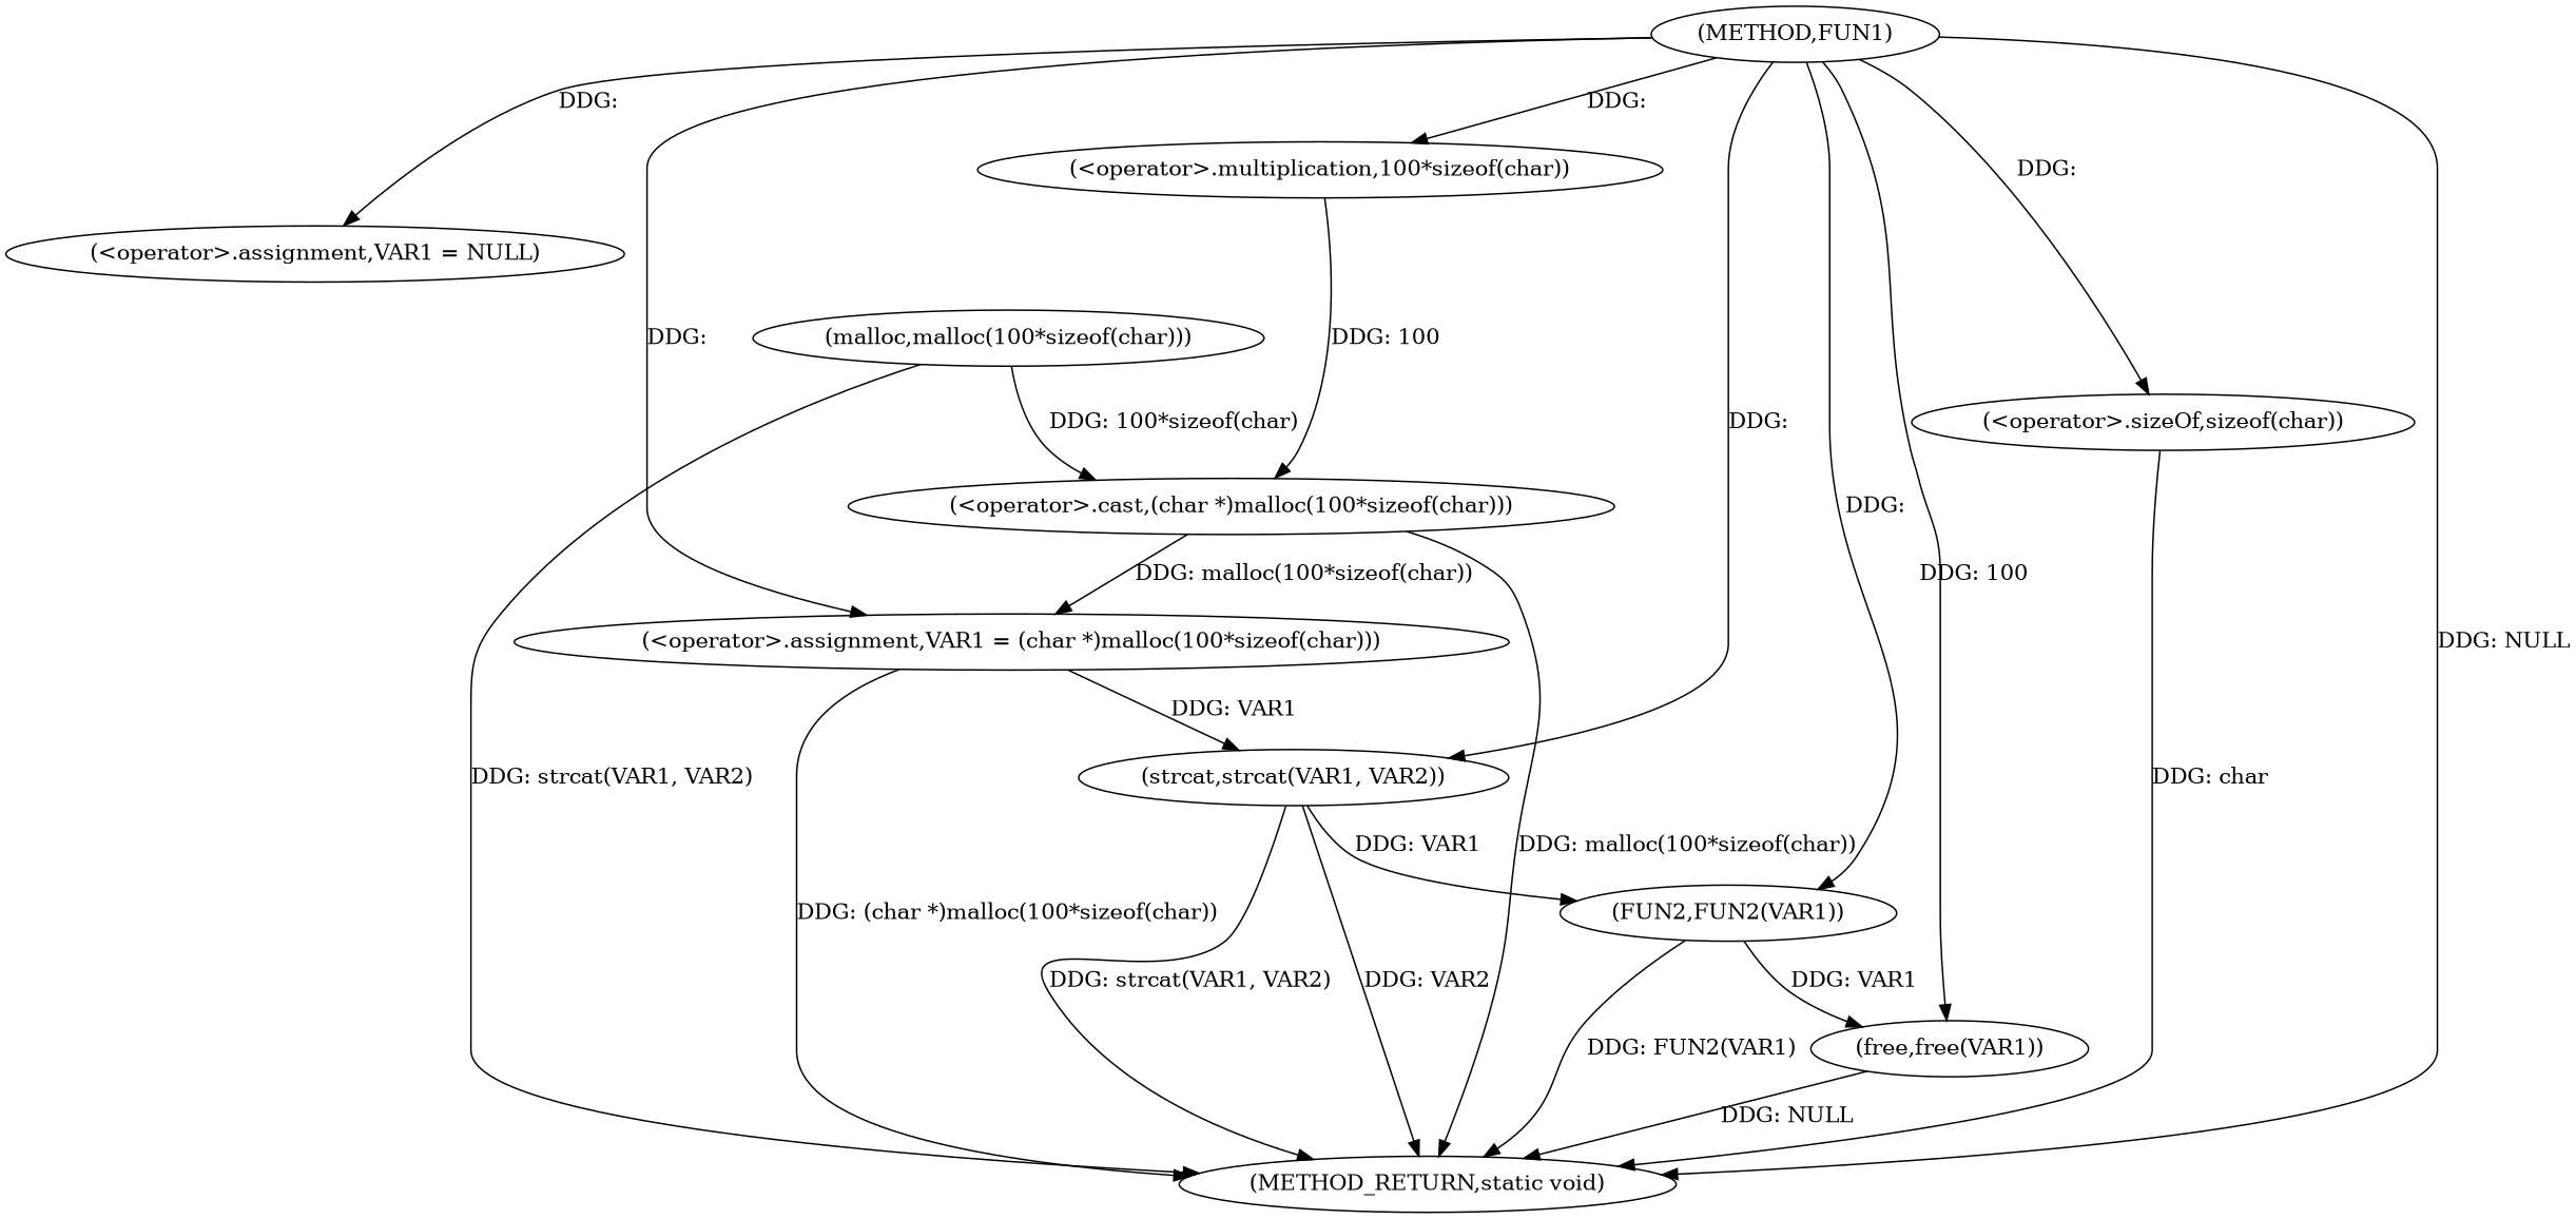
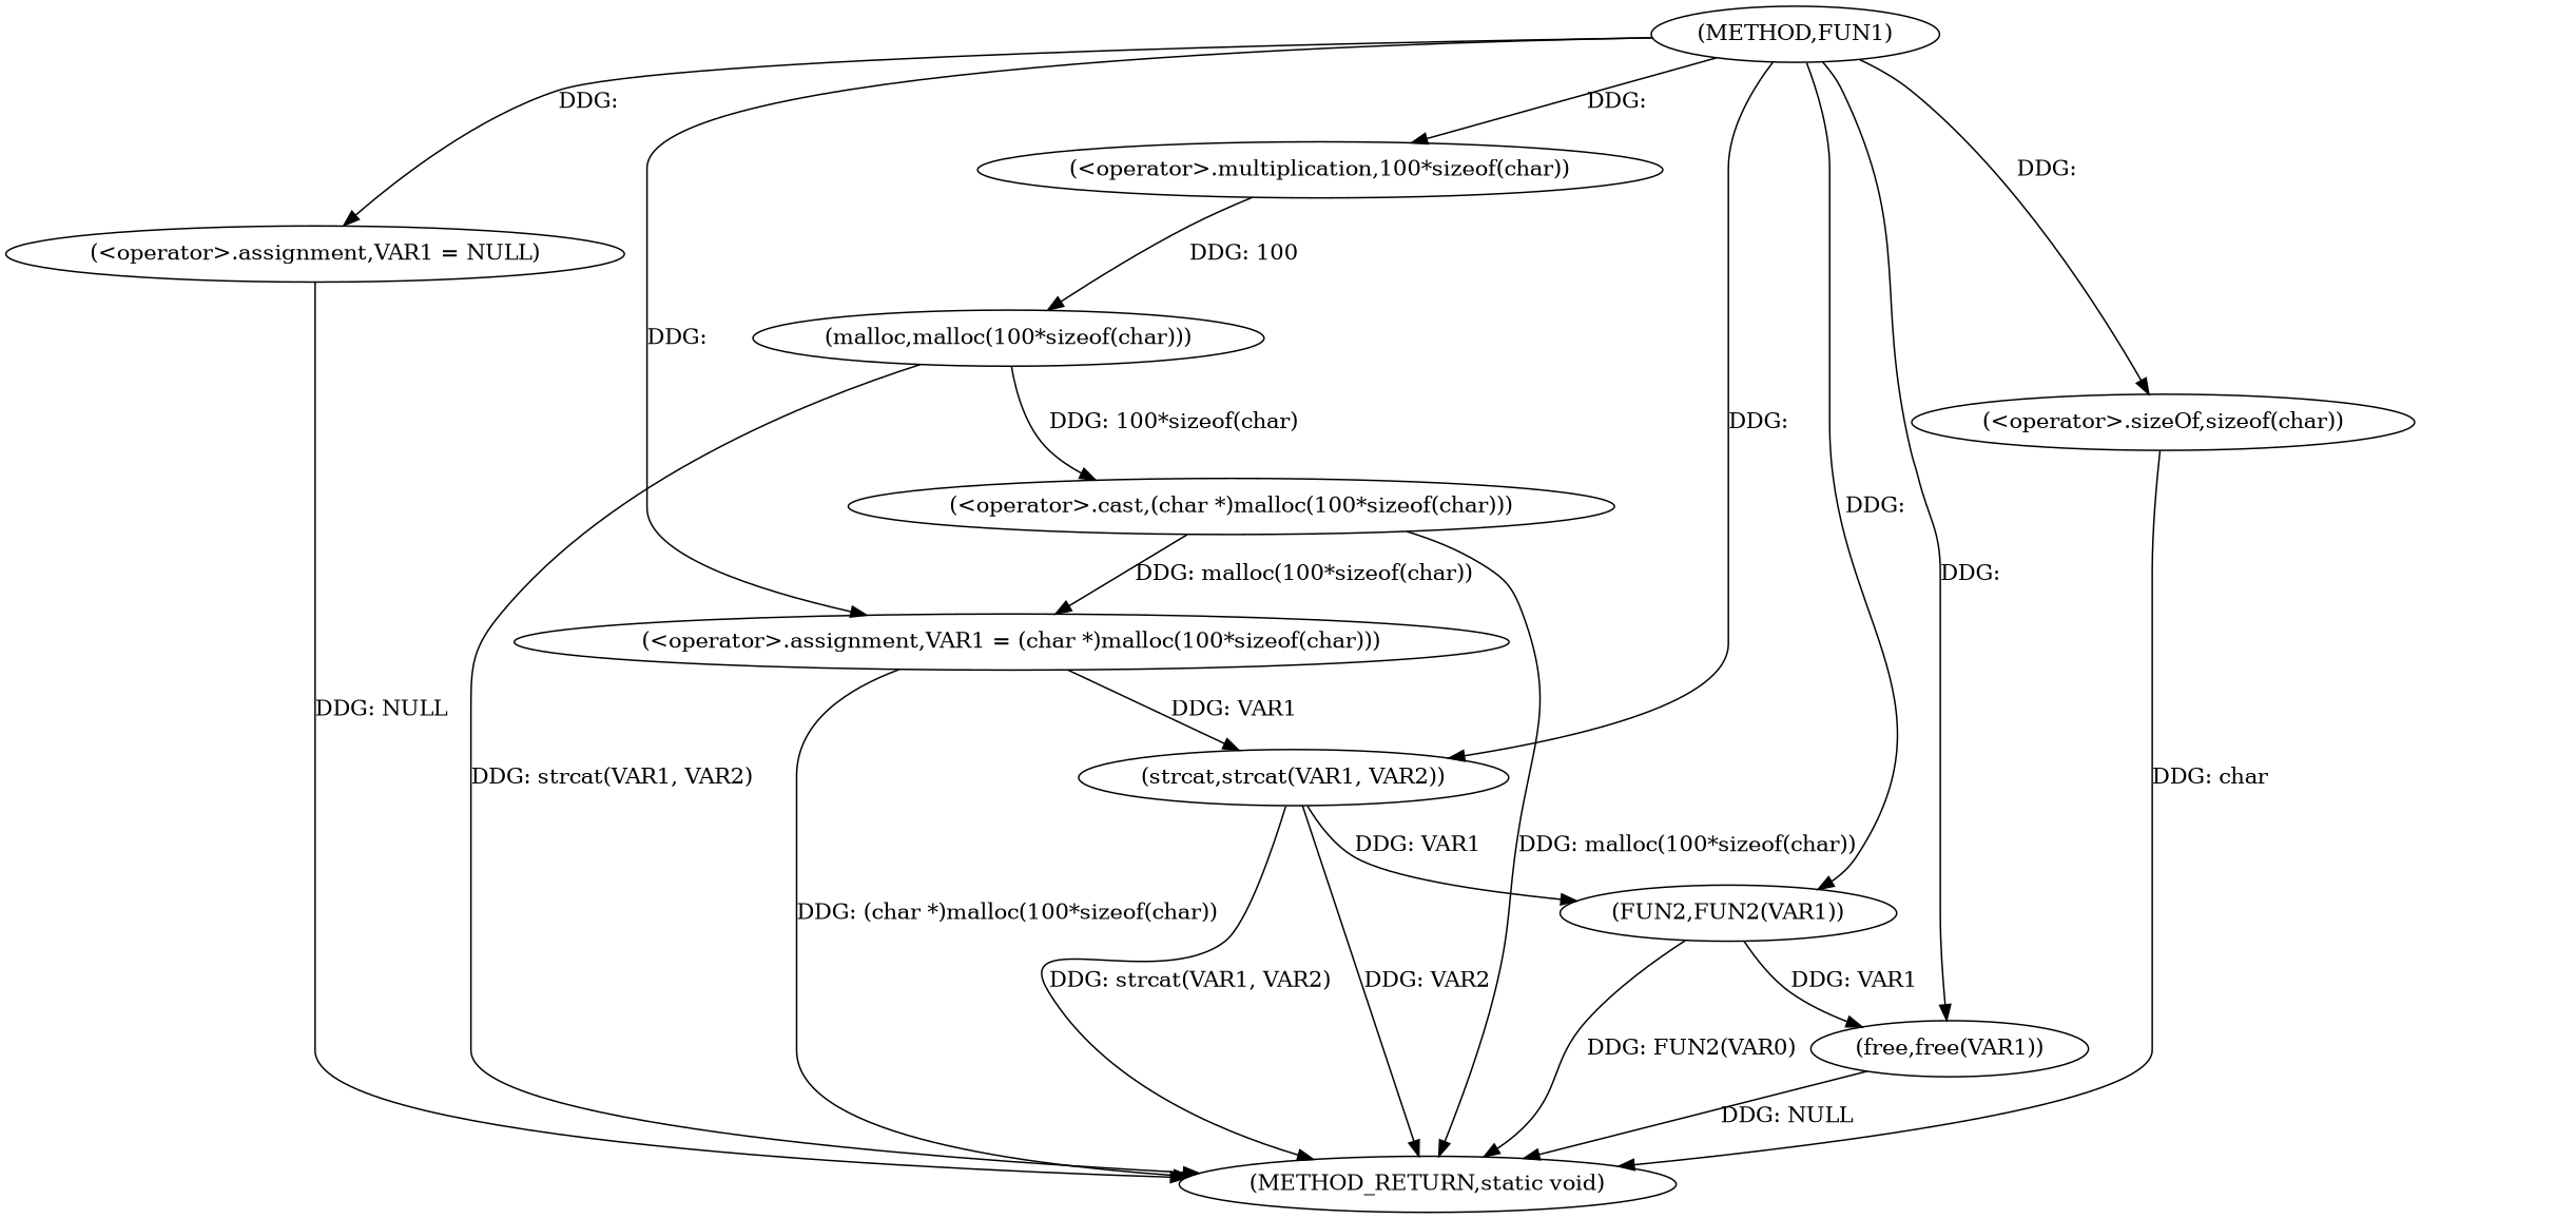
  digraph {
    n1 [label="(METHOD,FUN1)"]
    n2 [label="(<operator>.assignment,VAR1 = NULL)"]
    n3 [label="(<operator>.assignment,VAR1 = (char *)malloc(100*sizeof(char)))"]
    n4 [label="(<operator>.multiplication,100*sizeof(char))"]
    n5 [label="(<operator>.sizeOf,sizeof(char))"]
    n6 [label="(strcat,strcat(VAR1, VAR2))"]
    n7 [label="(FUN2,FUN2(VAR1))"]
    n8 [label="(free,free(VAR1))"]
    n9 [label="(METHOD_RETURN,static void)"]
    n10 [label="(malloc,malloc(100*sizeof(char)))"]
    n11 [label="(<operator>.cast,(char *)malloc(100*sizeof(char)))"]
    n1 -> n2 [label="DDG: "]
    n1 -> n3 [label="DDG: "]
    n1 -> n4 [label="DDG: "]
    n1 -> n5 [label="DDG: "]
    n1 -> n6 [label="DDG: "]
    n1 -> n7 [label="DDG: "]
-   n1 -> n8 [label="DDG: 100"]
-   n1 -> n9 [label="DDG: NULL"]
+   n1 -> n8 [label="DDG: "]
+   n2 -> n9 [label="DDG: NULL"]
    n3 -> n6 [label="DDG: VAR1"]
    n3 -> n9 [label="DDG: (char *)malloc(100*sizeof(char))"]
-   n4 -> n11 [label="DDG: 100"]
+   n4 -> n10 [label="DDG: 100"]
    n5 -> n9 [label="DDG: char"]
    n6 -> n7 [label="DDG: VAR1"]
    n6 -> n9 [label="DDG: strcat(VAR1, VAR2)"]
    n6 -> n9 [label="DDG: VAR2"]
    n7 -> n8 [label="DDG: VAR1"]
-   n7 -> n9 [label="DDG: FUN2(VAR1)"]
+   n7 -> n9 [label="DDG: FUN2(VAR0)"]
    n8 -> n9 [label="DDG: NULL"]
    n10 -> n9 [label="DDG: strcat(VAR1, VAR2)"]
    n10 -> n11 [label="DDG: 100*sizeof(char)"]
    n11 -> n3 [label="DDG: malloc(100*sizeof(char))"]
    n11 -> n9 [label="DDG: malloc(100*sizeof(char))"]
  }
